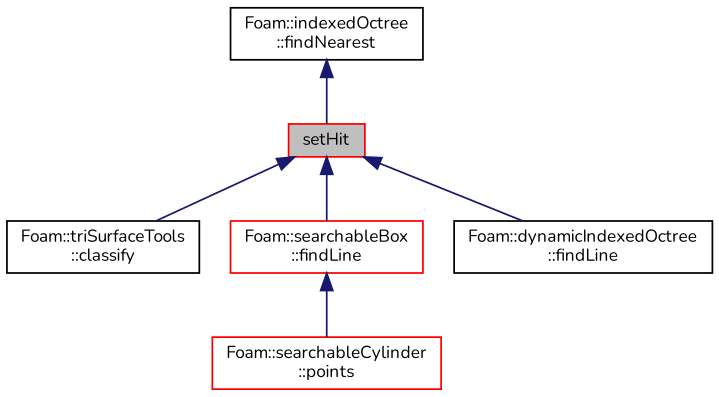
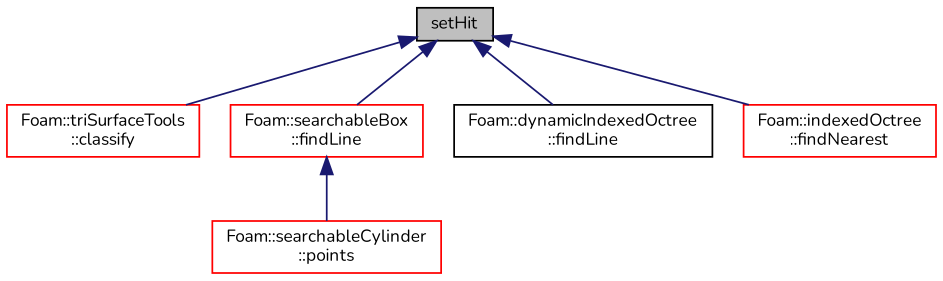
  digraph {
    fontname=Nunito
    rankdir=TB
    node [color=black fontname=Nunito fontsize=10 shape=record]
    edge [color=midnightblue dir=back fontname=Nunito fontsize=10 labelfontname=Helvetica labelfontsize=10 style=solid]
-   n1 [color=red fillcolor=grey75 fontcolor=black height=0.2 label=setHit style=filled width=0.4]
-   n2 [height=0.2 label="Foam::triSurfaceTools\l::classify" width=0.4]
+   n1 [fillcolor=grey75 fontcolor=black height=0.2 label=setHit style=filled width=0.4]
+   n2 [color=red height=0.2 label="Foam::triSurfaceTools\l::classify" width=0.4]
    n3 [color=red height=0.2 label="Foam::searchableBox\l::findLine" width=0.4]
    n4 [height=0.2 label="Foam::dynamicIndexedOctree\l::findLine" width=0.4]
-   n5 [height=0.2 label="Foam::indexedOctree\l::findNearest" width=0.4]
+   n5 [color=red height=0.2 label="Foam::indexedOctree\l::findNearest" width=0.4]
    n6 [color=red height=0.2 label="Foam::searchableCylinder\l::points" width=0.4]
    n1 -> n2
    n1 -> n3
    n1 -> n4
-   n5 -> n1
+   n1 -> n5
    n3 -> n6
  }
